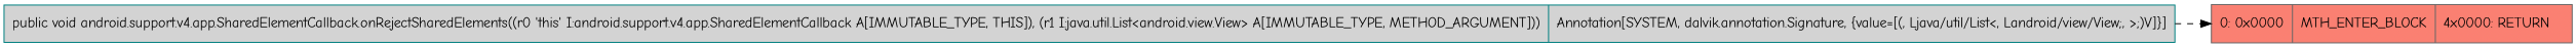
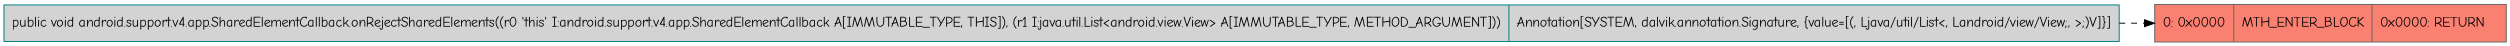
  digraph {
    rankdir=LR
    fontname="Comic Neue"
    node [shape=record style=filled fontname="Comic Neue"]
-   n1 [label="{0\:\ 0x0000|MTH_ENTER_BLOCK\l|4x0000: RETURN   \l}" fillcolor=salmon color=gray40]
+   n1 [label="{0\:\ 0x0000|MTH_ENTER_BLOCK\l|0x0000: RETURN   \l}" fillcolor=salmon color=gray40]
    n2 [label="{public void android.support.v4.app.SharedElementCallback.onRejectSharedElements((r0 'this' I:android.support.v4.app.SharedElementCallback A[IMMUTABLE_TYPE, THIS]), (r1 I:java.util.List\<android.view.View\> A[IMMUTABLE_TYPE, METHOD_ARGUMENT]))  | Annotation[SYSTEM, dalvik.annotation.Signature, \{value=[(, Ljava\/util\/List\<, Landroid\/view\/View;, \>;)V]\}]\l}" fillcolor=lightgrey color=teal]
    n2 -> n1 [style=dashed fontname="Comic Neue"]
  }
